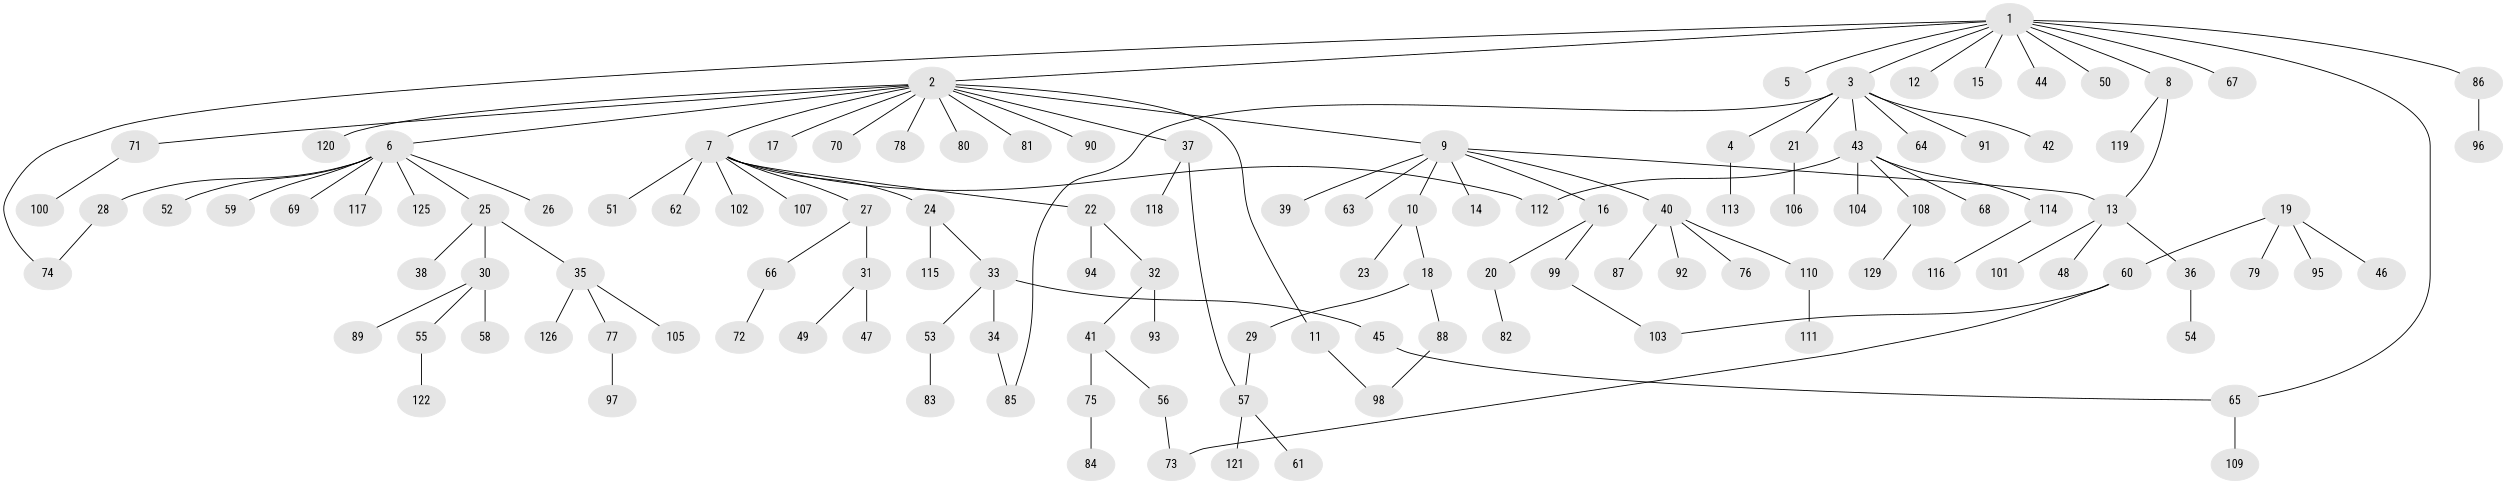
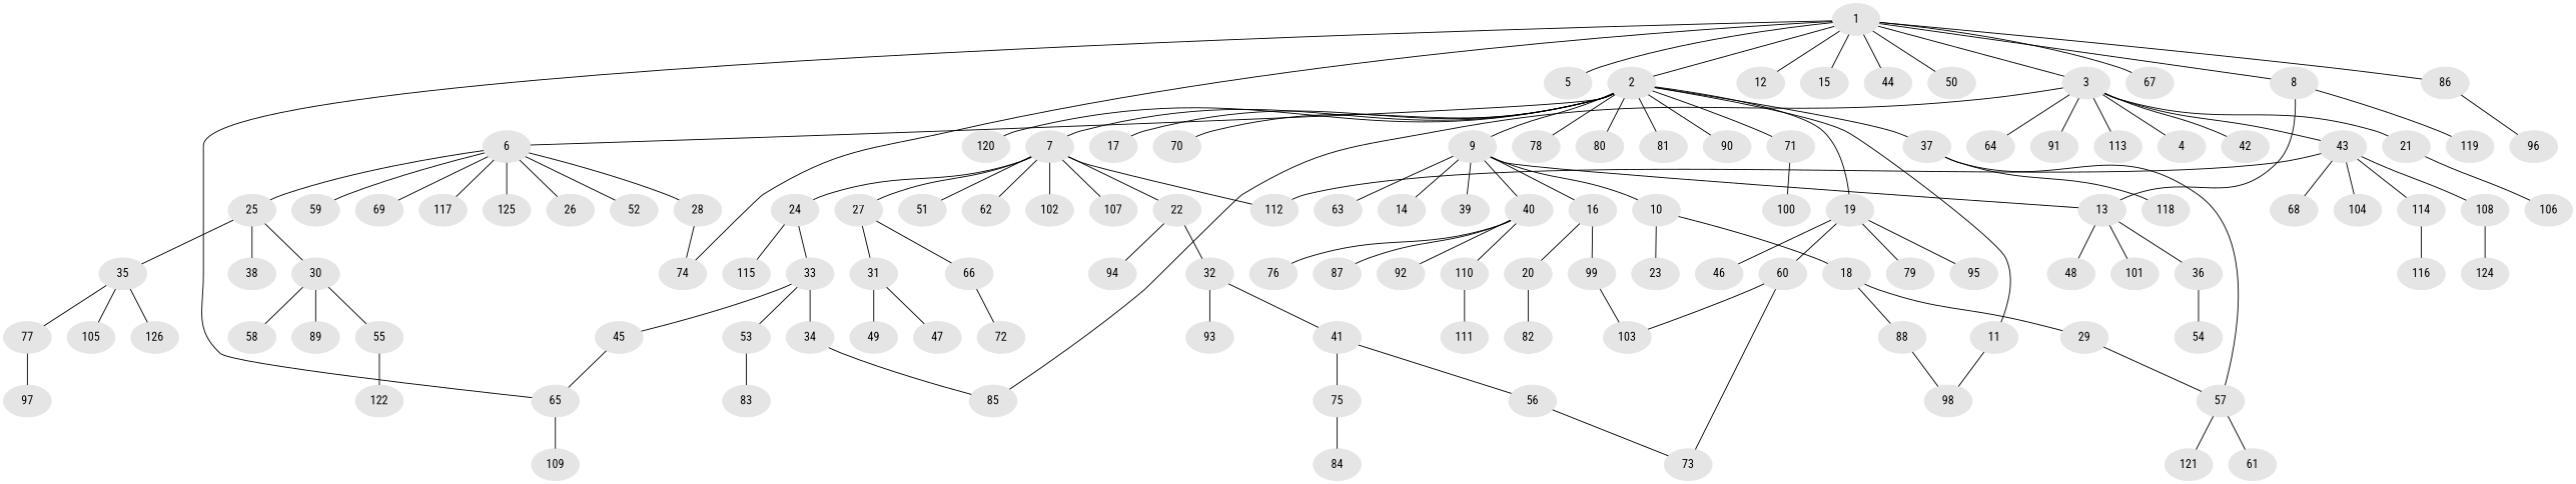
  graph {
    fontname="Roboto Condensed"
    node [color=gray90 fontname="Roboto Condensed" style=filled]
    edge [fontname="Roboto Condensed"]
    1
    2
    3
    5
    8
    12
    15
    44
    50
    65
    67
    74
    86
    6
    7
    9
    11
    17
    19
    37
    70
    71
    78
    80
    81
    90
    120
    4
    21
    42
    43
    64
    85
    91
    113
    13
    119
    109
    96
    25
    26
    28
    52
    59
    69
    117
    125
    22
    24
    27
    51
    62
    102
    107
    112
    10
    14
    16
    39
    40
    63
    98
    46
    60
    79
    95
    57
    118
    100
    106
    68
    104
    108
    114
    30
    35
    38
    32
    94
    33
    115
    31
    66
    36
    48
    101
    18
    23
    20
    99
    76
    87
    92
    110
    29
    88
    54
    82
    103
    73
    41
    93
    34
    45
    53
    55
    58
    89
    77
    105
    126
    47
    49
    72
    61
    121
    122
    56
    75
    83
    97
    111
    84
-   124 [label=129]
+   124
    116
    1 -- 2
    1 -- 3
    1 -- 5
    1 -- 8
    1 -- 12
    1 -- 15
    1 -- 44
    1 -- 50
    1 -- 65
    1 -- 67
    1 -- 74
    1 -- 86
    2 -- 6
    2 -- 7
    2 -- 9
    2 -- 11
    2 -- 17
+   2 -- 19
    2 -- 37
    2 -- 70
    2 -- 71
    2 -- 78
    2 -- 80
    2 -- 81
    2 -- 90
    2 -- 120
    3 -- 4
    3 -- 21
    3 -- 42
    3 -- 43
    3 -- 64
    3 -- 85
    3 -- 91
-   4 -- 113
+   3 -- 113
    8 -- 13
    8 -- 119
    65 -- 109
    86 -- 96
    6 -- 25
    6 -- 26
    6 -- 28
    6 -- 52
    6 -- 59
    6 -- 69
    6 -- 117
    6 -- 125
    7 -- 22
    7 -- 24
    7 -- 27
    7 -- 51
    7 -- 62
    7 -- 102
    7 -- 107
    7 -- 112
    9 -- 13
    9 -- 10
    9 -- 14
    9 -- 16
    9 -- 39
    9 -- 40
    9 -- 63
    11 -- 98
    19 -- 46
    19 -- 60
    19 -- 79
    19 -- 95
    37 -- 57
    37 -- 118
    71 -- 100
    21 -- 106
    43 -- 112
    43 -- 68
    43 -- 104
    43 -- 108
    43 -- 114
    13 -- 36
    13 -- 48
    13 -- 101
    25 -- 30
    25 -- 35
    25 -- 38
    28 -- 74
    22 -- 32
    22 -- 94
    24 -- 33
    24 -- 115
    27 -- 31
    27 -- 66
    10 -- 18
    10 -- 23
    16 -- 20
    16 -- 99
    40 -- 76
    40 -- 87
    40 -- 92
    40 -- 110
    60 -- 103
    60 -- 73
    57 -- 61
    57 -- 121
    108 -- 124
    114 -- 116
    30 -- 55
    30 -- 58
    30 -- 89
    35 -- 77
    35 -- 105
    35 -- 126
    32 -- 41
    32 -- 93
    33 -- 34
    33 -- 45
    33 -- 53
    31 -- 47
    31 -- 49
    66 -- 72
    36 -- 54
    18 -- 29
    18 -- 88
    20 -- 82
    99 -- 103
    110 -- 111
    29 -- 57
    88 -- 98
    41 -- 56
    41 -- 75
    34 -- 85
    45 -- 65
    53 -- 83
    55 -- 122
    77 -- 97
    56 -- 73
    75 -- 84
  }
